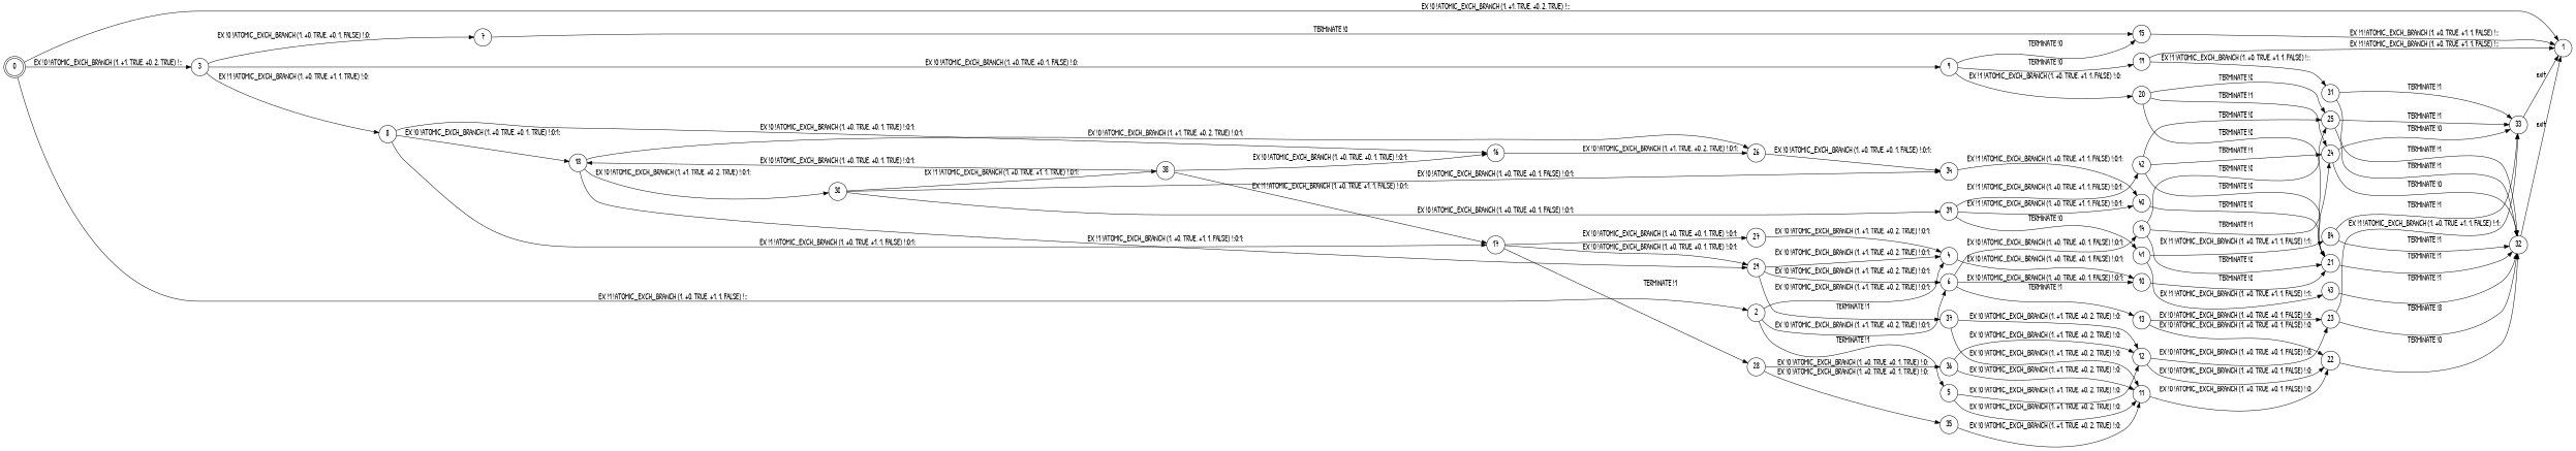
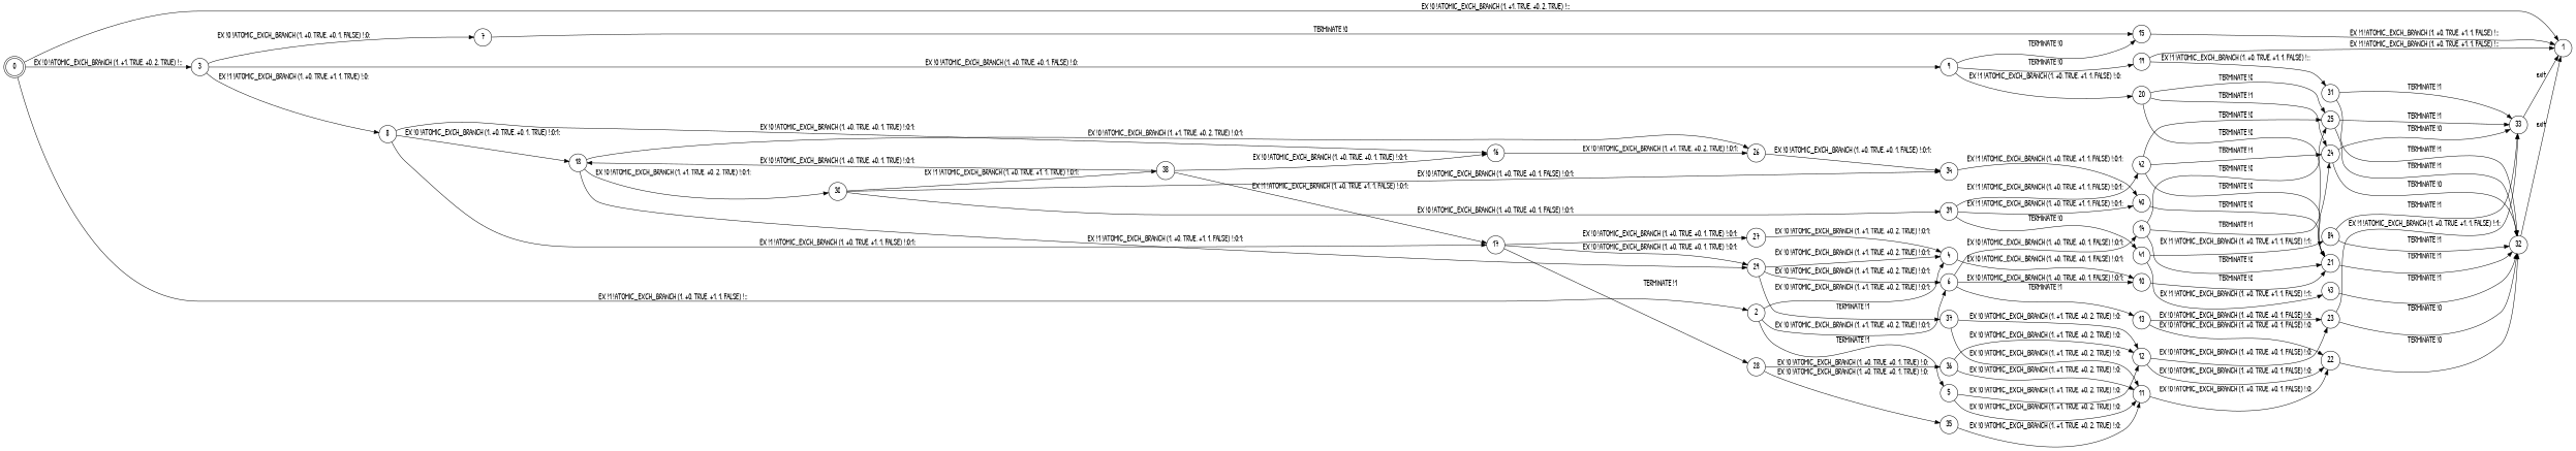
  digraph {
    fontname="Patrick Hand"
    rankdir=LR
    node [fontname="Patrick Hand" shape=circle]
    edge [fontname="Patrick Hand"]
    0 [peripheries=2]
    1
    2
    3
    4
    5
    6
    7
    8
    9
    10
    11
    12
    13
    14
    15
    16
    17
    18
    19
    20
    21
    22
    23
    24
    25
    26
    27
    28
    29
    30
    31
    32
    33
    34
    35
    36
    37
    38
    39
    40
    41
    42
    43
    n45 [label=84]
    0 -> 1 [label="EX !0 !ATOMIC_EXCH_BRANCH (1, +1, TRUE, +0, 2, TRUE) !::"]
    0 -> 2 [label="EX !1 !ATOMIC_EXCH_BRANCH (1, +0, TRUE, +1, 1, FALSE) !::"]
    0 -> 3 [label="EX !0 !ATOMIC_EXCH_BRANCH (1, +1, TRUE, +0, 2, TRUE) !::"]
    2 -> 4 [label="EX !0 !ATOMIC_EXCH_BRANCH (1, +1, TRUE, +0, 2, TRUE) !:0:1:"]
    2 -> 5 [label="TERMINATE !1"]
    2 -> 6 [label="EX !0 !ATOMIC_EXCH_BRANCH (1, +1, TRUE, +0, 2, TRUE) !:0:1:"]
    3 -> 7 [label="EX !0 !ATOMIC_EXCH_BRANCH (1, +0, TRUE, +0, 1, FALSE) !:0:"]
    3 -> 8 [label="EX !1 !ATOMIC_EXCH_BRANCH (1, +0, TRUE, +1, 1, TRUE) !:0:"]
    3 -> 9 [label="EX !0 !ATOMIC_EXCH_BRANCH (1, +0, TRUE, +0, 1, FALSE) !:0:"]
    4 -> 10 [label="EX !0 !ATOMIC_EXCH_BRANCH (1, +0, TRUE, +0, 1, FALSE) !:0:1:"]
    5 -> 11 [label="EX !0 !ATOMIC_EXCH_BRANCH (1, +1, TRUE, +0, 2, TRUE) !:0:"]
    5 -> 12 [label="EX !0 !ATOMIC_EXCH_BRANCH (1, +1, TRUE, +0, 2, TRUE) !:0:"]
    6 -> 10 [label="EX !0 !ATOMIC_EXCH_BRANCH (1, +0, TRUE, +0, 1, FALSE) !:0:1:"]
    6 -> 13 [label="TERMINATE !1"]
    6 -> 14 [label="EX !0 !ATOMIC_EXCH_BRANCH (1, +0, TRUE, +0, 1, FALSE) !:0:1:"]
    7 -> 15 [label="TERMINATE !0"]
    8 -> 16 [label="EX !0 !ATOMIC_EXCH_BRANCH (1, +0, TRUE, +0, 1, TRUE) !:0:1:"]
    8 -> 17 [label="EX !1 !ATOMIC_EXCH_BRANCH (1, +0, TRUE, +1, 1, FALSE) !:0:1:"]
    8 -> 18 [label="EX !0 !ATOMIC_EXCH_BRANCH (1, +0, TRUE, +0, 1, TRUE) !:0:1:"]
    9 -> 15 [label="TERMINATE !0"]
    9 -> 19 [label="TERMINATE !0"]
    9 -> 20 [label="EX !1 !ATOMIC_EXCH_BRANCH (1, +0, TRUE, +1, 1, FALSE) !:0:"]
    10 -> 21 [label="TERMINATE !0"]
    11 -> 22 [label="EX !0 !ATOMIC_EXCH_BRANCH (1, +0, TRUE, +0, 1, FALSE) !:0:"]
    12 -> 22 [label="EX !0 !ATOMIC_EXCH_BRANCH (1, +0, TRUE, +0, 1, FALSE) !:0:"]
    12 -> 23 [label="EX !0 !ATOMIC_EXCH_BRANCH (1, +0, TRUE, +0, 1, FALSE) !:0:"]
    13 -> 22 [label="EX !0 !ATOMIC_EXCH_BRANCH (1, +0, TRUE, +0, 1, FALSE) !:0:"]
    13 -> 23 [label="EX !0 !ATOMIC_EXCH_BRANCH (1, +0, TRUE, +0, 1, FALSE) !:0:"]
    14 -> 21 [label="TERMINATE !0"]
    14 -> 24 [label="TERMINATE !1"]
    14 -> 25 [label="TERMINATE !0"]
    15 -> 1 [label="EX !1 !ATOMIC_EXCH_BRANCH (1, +0, TRUE, +1, 1, FALSE) !::"]
    16 -> 26 [label="EX !0 !ATOMIC_EXCH_BRANCH (1, +1, TRUE, +0, 2, TRUE) !:0:1:"]
    17 -> 27 [label="EX !0 !ATOMIC_EXCH_BRANCH (1, +0, TRUE, +0, 1, TRUE) !:0:1:"]
    17 -> 28 [label="TERMINATE !1"]
    17 -> 29 [label="EX !0 !ATOMIC_EXCH_BRANCH (1, +0, TRUE, +0, 1, TRUE) !:0:1:"]
    18 -> 26 [label="EX !0 !ATOMIC_EXCH_BRANCH (1, +1, TRUE, +0, 2, TRUE) !:0:1:"]
    18 -> 29 [label="EX !1 !ATOMIC_EXCH_BRANCH (1, +0, TRUE, +1, 1, FALSE) !:0:1:"]
    18 -> 30 [label="EX !0 !ATOMIC_EXCH_BRANCH (1, +1, TRUE, +0, 2, TRUE) !:0:1:"]
    19 -> 1 [label="EX !1 !ATOMIC_EXCH_BRANCH (1, +0, TRUE, +1, 1, FALSE) !::"]
    19 -> 31 [label="EX !1 !ATOMIC_EXCH_BRANCH (1, +0, TRUE, +1, 1, FALSE) !::"]
    20 -> 21 [label="TERMINATE !0"]
    20 -> 24 [label="TERMINATE !1"]
    20 -> 25 [label="TERMINATE !0"]
    21 -> 32 [label="TERMINATE !1"]
    22 -> 32 [label="TERMINATE !0"]
-   23 -> 32 [label="TERMINATE !8"]
+   23 -> 32 [label="TERMINATE !0"]
    23 -> 33 [label="EX !1 !ATOMIC_EXCH_BRANCH (1, +0, TRUE, +1, 1, FALSE) !:1:"]
    24 -> 32 [label="TERMINATE !0"]
    24 -> 33 [label="TERMINATE !0"]
    25 -> 32 [label="TERMINATE !1"]
    25 -> 33 [label="TERMINATE !1"]
    26 -> 34 [label="EX !0 !ATOMIC_EXCH_BRANCH (1, +0, TRUE, +0, 1, FALSE) !:0:1:"]
    27 -> 4 [label="EX !0 !ATOMIC_EXCH_BRANCH (1, +1, TRUE, +0, 2, TRUE) !:0:1:"]
    28 -> 35 [label="EX !0 !ATOMIC_EXCH_BRANCH (1, +0, TRUE, +0, 1, TRUE) !:0:"]
    28 -> 36 [label="EX !0 !ATOMIC_EXCH_BRANCH (1, +0, TRUE, +0, 1, TRUE) !:0:"]
    29 -> 4 [label="EX !0 !ATOMIC_EXCH_BRANCH (1, +1, TRUE, +0, 2, TRUE) !:0:1:"]
    29 -> 6 [label="EX !0 !ATOMIC_EXCH_BRANCH (1, +1, TRUE, +0, 2, TRUE) !:0:1:"]
    29 -> 37 [label="TERMINATE !1"]
    30 -> 34 [label="EX !0 !ATOMIC_EXCH_BRANCH (1, +0, TRUE, +0, 1, FALSE) !:0:1:"]
    30 -> 38 [label="EX !1 !ATOMIC_EXCH_BRANCH (1, +0, TRUE, +1, 1, TRUE) !:0:1:"]
    30 -> 39 [label="EX !0 !ATOMIC_EXCH_BRANCH (1, +0, TRUE, +0, 1, FALSE) !:0:1:"]
    31 -> 32 [label="TERMINATE !1"]
    31 -> 33 [label="TERMINATE !1"]
    32 -> 1 [label=exit]
    33 -> 1 [label=exit]
    34 -> 40 [label="EX !1 !ATOMIC_EXCH_BRANCH (1, +0, TRUE, +1, 1, FALSE) !:0:1:"]
    35 -> 11 [label="EX !0 !ATOMIC_EXCH_BRANCH (1, +1, TRUE, +0, 2, TRUE) !:0:"]
    36 -> 11 [label="EX !0 !ATOMIC_EXCH_BRANCH (1, +1, TRUE, +0, 2, TRUE) !:0:"]
    36 -> 12 [label="EX !0 !ATOMIC_EXCH_BRANCH (1, +1, TRUE, +0, 2, TRUE) !:0:"]
    37 -> 11 [label="EX !0 !ATOMIC_EXCH_BRANCH (1, +1, TRUE, +0, 2, TRUE) !:0:"]
    37 -> 12 [label="EX !0 !ATOMIC_EXCH_BRANCH (1, +1, TRUE, +0, 2, TRUE) !:0:"]
    38 -> 16 [label="EX !0 !ATOMIC_EXCH_BRANCH (1, +0, TRUE, +0, 1, TRUE) !:0:1:"]
    38 -> 17 [label="EX !1 !ATOMIC_EXCH_BRANCH (1, +0, TRUE, +1, 1, FALSE) !:0:1:"]
    38 -> 18 [label="EX !0 !ATOMIC_EXCH_BRANCH (1, +0, TRUE, +0, 1, TRUE) !:0:1:"]
    39 -> 40 [label="EX !1 !ATOMIC_EXCH_BRANCH (1, +0, TRUE, +1, 1, FALSE) !:0:1:"]
    39 -> 41 [label="TERMINATE !0"]
    39 -> 42 [label="EX !1 !ATOMIC_EXCH_BRANCH (1, +0, TRUE, +1, 1, FALSE) !:0:1:"]
    40 -> 21 [label="TERMINATE !0"]
    41 -> 43 [label="EX !1 !ATOMIC_EXCH_BRANCH (1, +0, TRUE, +1, 1, FALSE) !:1:"]
    41 -> n45 [label="EX !1 !ATOMIC_EXCH_BRANCH (1, +0, TRUE, +1, 1, FALSE) !:1:"]
    42 -> 21 [label="TERMINATE !0"]
    42 -> 24 [label="TERMINATE !1"]
    42 -> 25 [label="TERMINATE !0"]
    43 -> 32 [label="TERMINATE !1"]
    n45 -> 32 [label="TERMINATE !1"]
    n45 -> 33 [label="TERMINATE !1"]
  }
